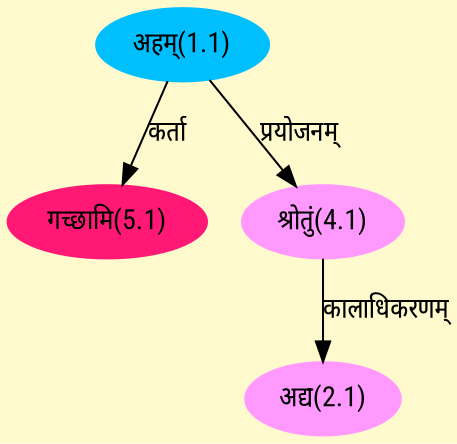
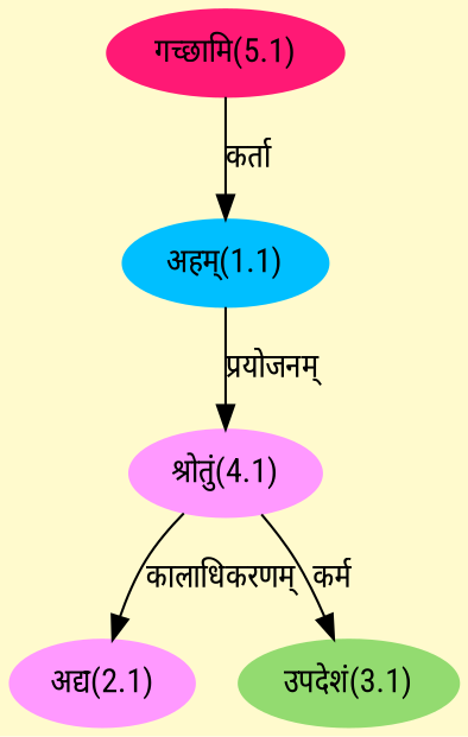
  digraph {
    bgcolor=lemonchiffon1
    compound=true
    fontname="Roboto Condensed"
    rankdir=BT
    node [color="#FF99FF" fontname="Roboto Condensed" style=filled]
    edge [dir=back fontname="Roboto Condensed"]
    n1 [color="#00BFFF" label="अहम्(1.1)"]
    n2 [color="#FF1975" label="गच्छामि(5.1)"]
    n3 [label="अद्य(2.1)"]
    n4 [label="श्रोतुं(4.1)"]
-   n2 -> n1 [label="कर्ता"]
+   n5 [color="#93DB70" label="उपदेशं(3.1)"]
+   n1 -> n2 [label="कर्ता"]
    n3 -> n4 [label="कालाधिकरणम्"]
    n4 -> n1 [label="प्रयोजनम्"]
+   n5 -> n4 [label="कर्म"]
  }
